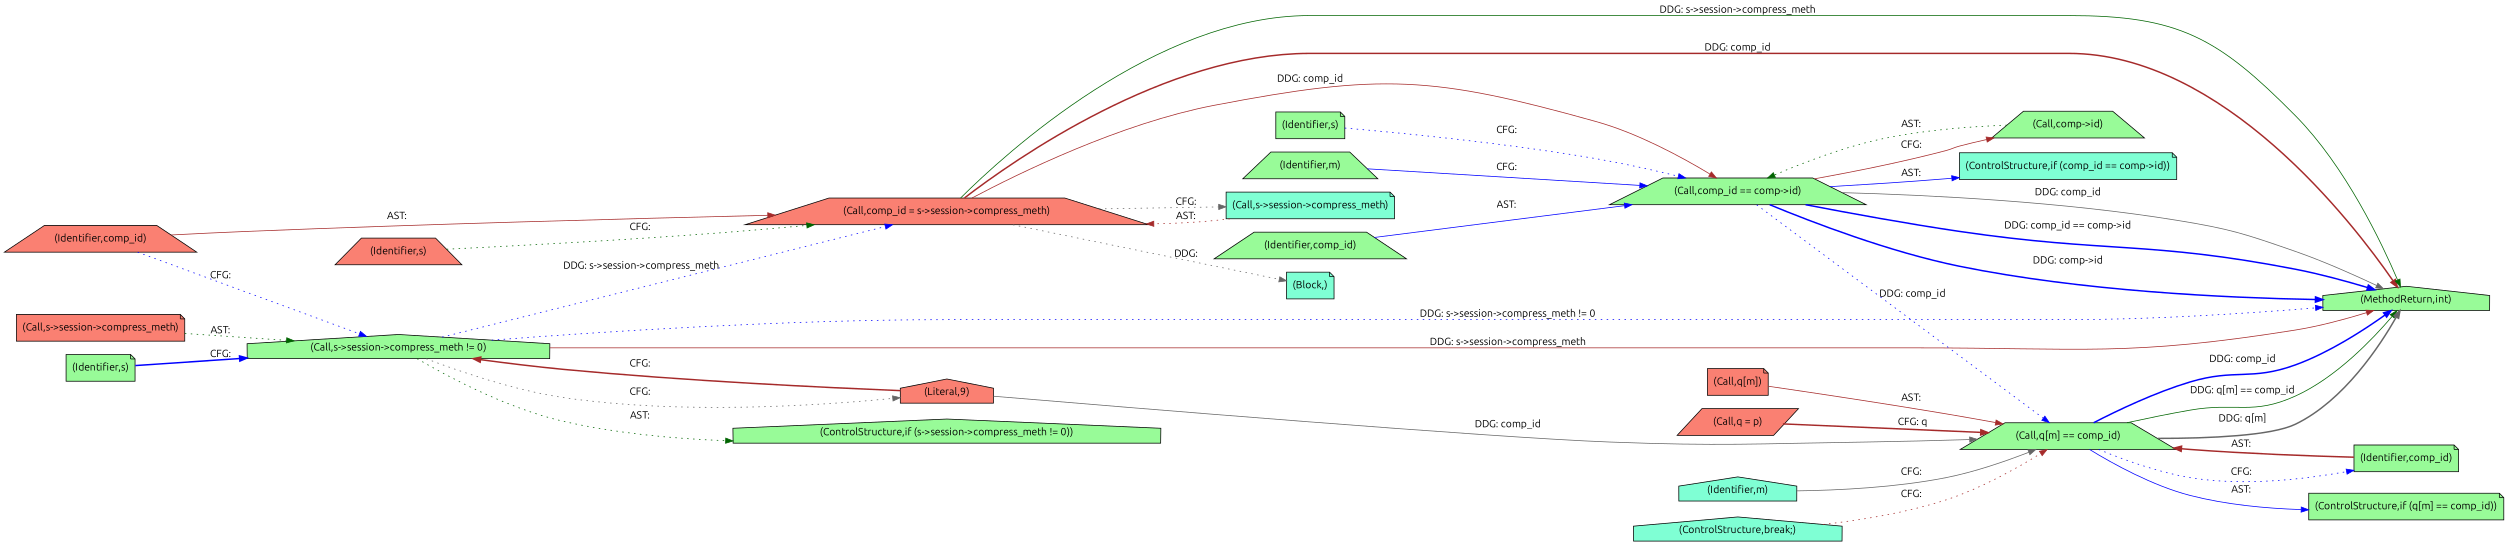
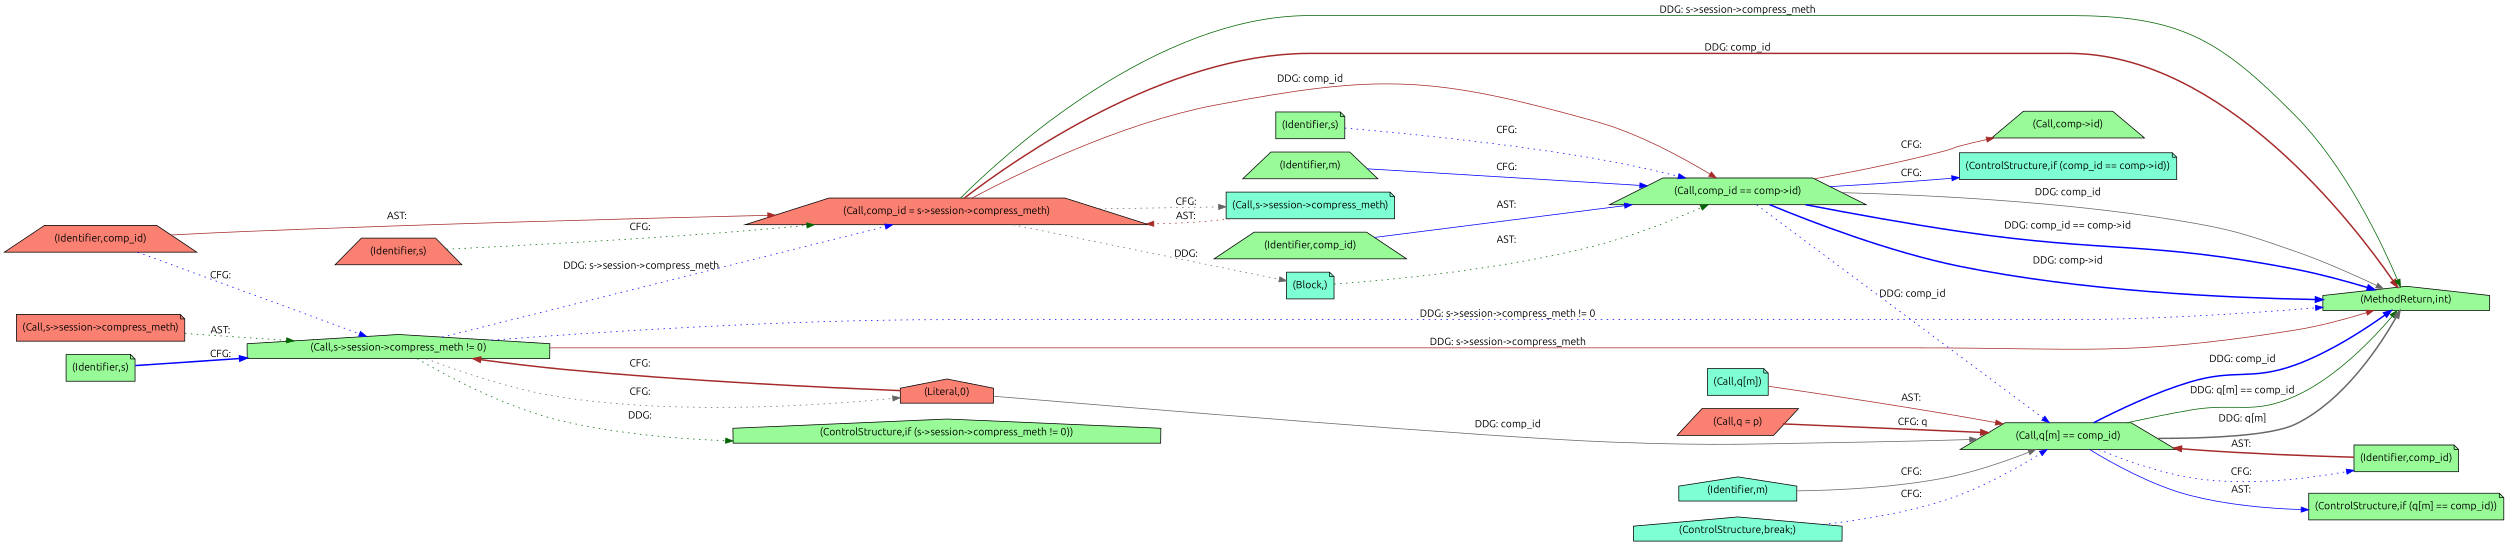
  digraph {
    fontname=Ubuntu
    rankdir=LR
    node [fillcolor=palegreen fontname=Ubuntu shape=note style=filled]
    edge [color=blue fontname=Ubuntu style=dotted]
    n1 [label="(Call,s->session->compress_meth != 0)" shape=house]
    n2 [fillcolor=salmon label="(Call,comp_id = s->session->compress_meth)" shape=trapezium]
-   n3 [fillcolor=salmon label="(Literal,9)" shape=house]
+   n3 [fillcolor=salmon label="(Literal,0)" shape=house]
    n4 [label="(MethodReturn,int)" shape=house]
    n5 [label="(ControlStructure,if (s->session->compress_meth != 0))" shape=house]
    n6 [label="(Call,comp_id == comp->id)" shape=trapezium]
    n7 [fillcolor=aquamarine label="(Call,s->session->compress_meth)"]
    n8 [fillcolor=aquamarine label="(Block,)"]
    n9 [label="(Call,q[m] == comp_id)" shape=trapezium]
    n10 [label="(Call,comp->id)" shape=trapezium]
    n11 [fillcolor=aquamarine label="(ControlStructure,if (comp_id == comp->id))"]
    n12 [label="(Identifier,comp_id)"]
    n13 [label="(ControlStructure,if (q[m] == comp_id))"]
    n14 [label="(Identifier,m)" shape=trapezium]
    n15 [fillcolor=salmon label="(Call,q = p)" shape=parallelogram]
    n16 [fillcolor=salmon label="(Identifier,comp_id)" shape=trapezium]
    n17 [fillcolor=salmon label="(Identifier,s)" shape=trapezium]
    n18 [fillcolor=aquamarine label="(ControlStructure,break;)" shape=house]
    n19 [label="(Identifier,comp_id)" shape=trapezium]
    n20 [fillcolor=aquamarine label="(Identifier,m)" shape=house]
    n21 [label="(Identifier,s)"]
    n22 [fillcolor=salmon label="(Call,s->session->compress_meth)"]
    n23 [label="(Identifier,s)"]
-   n24 [fillcolor=salmon label="(Call,q[m])"]
+   n24 [fillcolor=aquamarine label="(Call,q[m])"]
    n1 -> n2 [label="DDG: s->session->compress_meth"]
    n1 -> n3 [color=gray40 label="CFG: "]
    n1 -> n4 [color=brown label="DDG: s->session->compress_meth" style=solid]
    n1 -> n4 [label="DDG: s->session->compress_meth != 0"]
-   n1 -> n5 [color=darkgreen label="AST: "]
+   n1 -> n5 [color=darkgreen label="DDG: "]
    n2 -> n4 [color=brown label="DDG: comp_id" style=bold]
    n2 -> n4 [color=darkgreen label="DDG: s->session->compress_meth" style=solid]
    n2 -> n6 [color=brown label="DDG: comp_id" style=solid]
    n2 -> n7 [color=gray40 label="CFG: "]
    n2 -> n8 [color=gray40 label="DDG: "]
    n3 -> n1 [color=brown label="CFG: " style=bold]
    n3 -> n9 [color=gray40 label="DDG: comp_id" style=solid]
    n6 -> n4 [label="DDG: comp_id == comp->id" style=bold]
    n6 -> n4 [label="DDG: comp->id" style=bold]
    n6 -> n4 [color=gray40 label="DDG: comp_id" style=solid]
    n6 -> n9 [label="DDG: comp_id"]
    n6 -> n10 [color=brown label="CFG: " style=solid]
-   n6 -> n11 [label="AST: " style=solid]
+   n6 -> n11 [label="CFG: " style=solid]
    n7 -> n2 [color=brown label="AST: "]
    n9 -> n4 [label="DDG: comp_id" style=bold]
    n9 -> n4 [color=darkgreen label="DDG: q[m] == comp_id" style=solid]
    n9 -> n4 [color=gray40 label="DDG: q[m]" style=bold]
    n9 -> n12 [label="CFG: "]
    n9 -> n13 [label="AST: " style=solid]
-   n10 -> n6 [color=darkgreen label="AST: "]
+   n8 -> n6 [color=darkgreen label="AST: "]
    n12 -> n9 [color=brown label="AST: " style=bold]
    n14 -> n6 [label="CFG: " style=solid]
    n15 -> n9 [color=brown label="CFG: q" style=bold]
    n16 -> n1 [label="CFG: "]
    n16 -> n2 [color=brown label="AST: " style=solid]
    n17 -> n2 [color=darkgreen label="CFG: "]
-   n18 -> n9 [color=brown label="CFG: "]
+   n18 -> n9 [label="CFG: "]
    n19 -> n6 [label="AST: " style=solid]
    n20 -> n9 [color=gray40 label="CFG: " style=solid]
    n21 -> n6 [label="CFG: "]
    n22 -> n1 [color=darkgreen label="AST: "]
    n23 -> n1 [label="CFG: " style=bold]
    n24 -> n9 [color=brown label="AST: " style=solid]
  }
